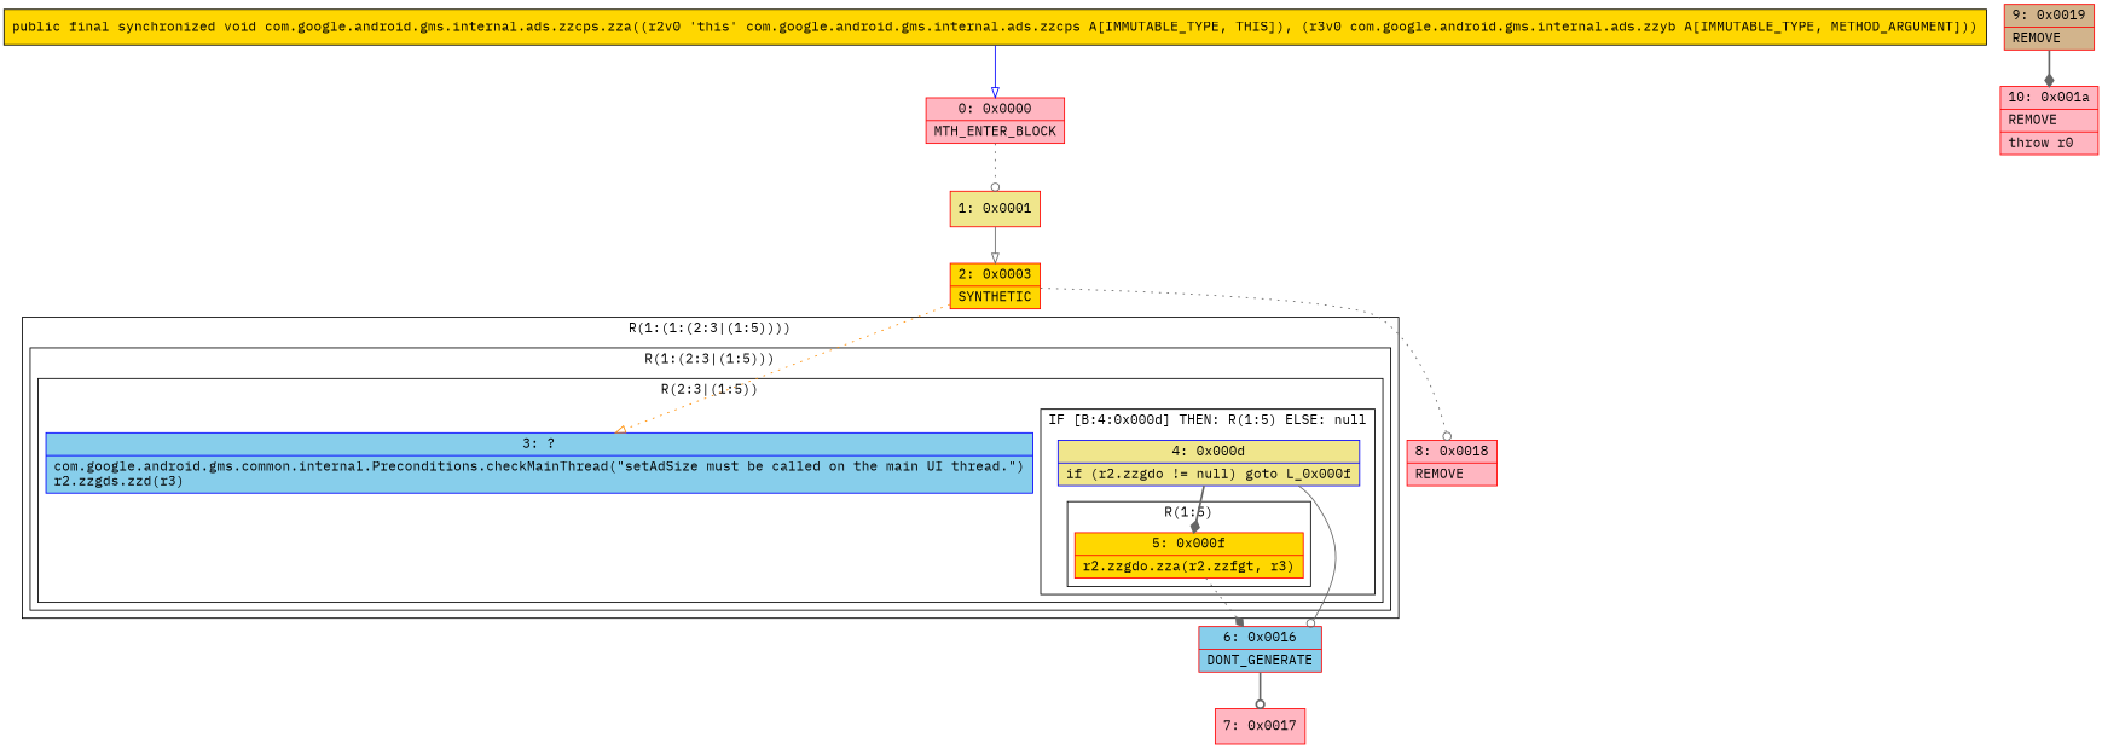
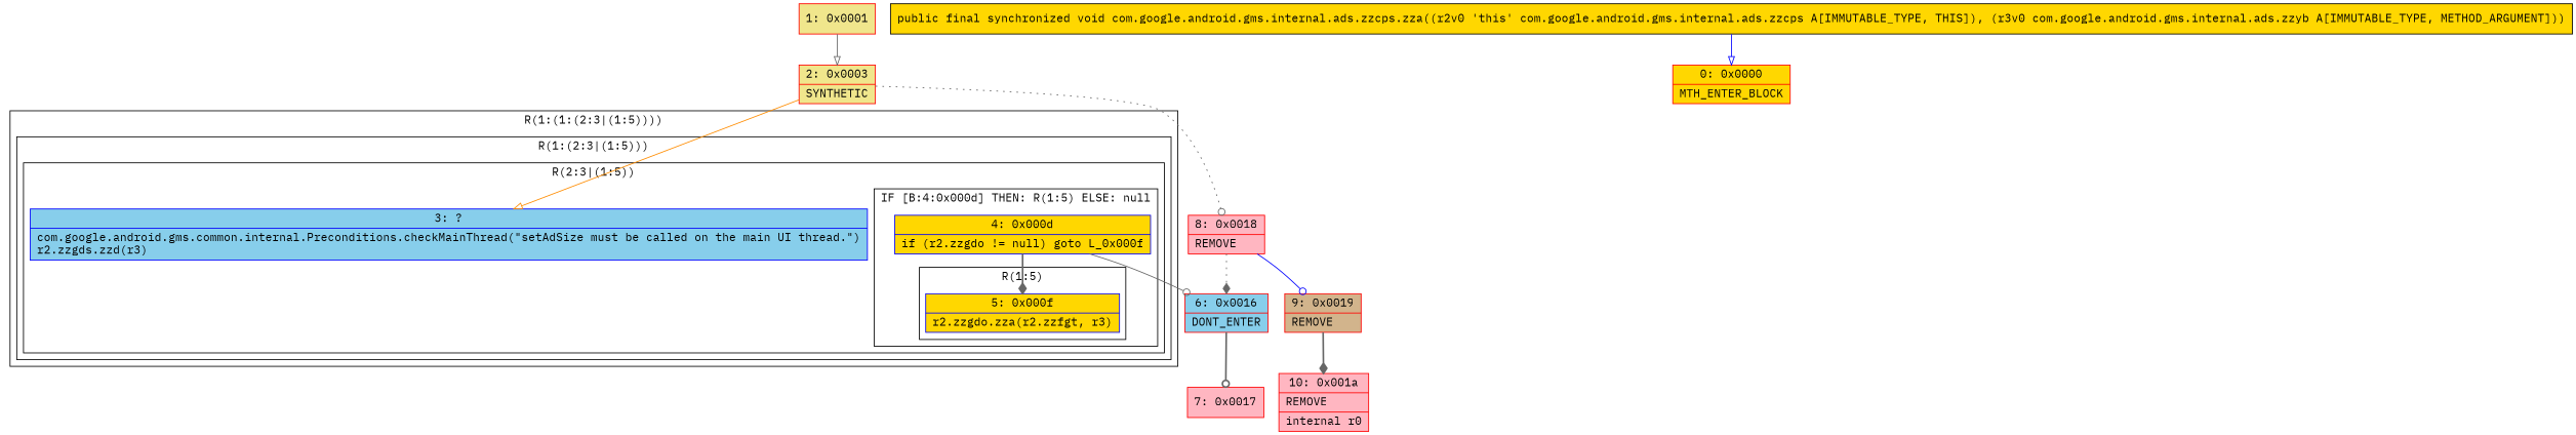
  digraph {
    fontname="IBM Plex Mono"
    node [color=red fillcolor=gold fontname="IBM Plex Mono" shape=record style=filled]
    edge [arrowhead=odot color=gray40 fontname="IBM Plex Mono" style=dotted]
-   n1 [label="{5\:\ 0x000f|r2.zzgdo.zza(r2.zzfgt, r3)\l}"]
-   n2 [color=blue fillcolor=khaki label="{4\:\ 0x000d|if (r2.zzgdo != null) goto L_0x000f\l}"]
+   n1 [color=blue label="{5\:\ 0x000f|r2.zzgdo.zza(r2.zzfgt, r3)\l}"]
+   n2 [color=blue label="{4\:\ 0x000d|if (r2.zzgdo != null) goto L_0x000f\l}"]
    n3 [color=blue fillcolor=skyblue label="{3\:\ ?|com.google.android.gms.common.internal.Preconditions.checkMainThread(\"setAdSize must be called on the main UI thread.\")\lr2.zzgds.zzd(r3)\l}"]
-   n4 [fillcolor=skyblue label="{6\:\ 0x0016|DONT_GENERATE\l}"]
+   n4 [fillcolor=skyblue label="{6\:\ 0x0016|DONT_ENTER\l}"]
    n5 [fillcolor=lightpink label="{7\:\ 0x0017}"]
-   n6 [fillcolor=lightpink label="{0\:\ 0x0000|MTH_ENTER_BLOCK\l}"]
+   n6 [label="{0\:\ 0x0000|MTH_ENTER_BLOCK\l}"]
    n7 [fillcolor=khaki label="{1\:\ 0x0001}"]
-   n8 [label="{2\:\ 0x0003|SYNTHETIC\l}"]
+   n8 [fillcolor=khaki label="{2\:\ 0x0003|SYNTHETIC\l}"]
    n9 [fillcolor=lightpink label="{8\:\ 0x0018|REMOVE\l}"]
    n10 [fillcolor=tan label="{9\:\ 0x0019|REMOVE\l}"]
-   n11 [fillcolor=lightpink label="{10\:\ 0x001a|REMOVE\l|throw r0\l}"]
+   n11 [fillcolor=lightpink label="{10\:\ 0x001a|REMOVE\l|internal r0\l}"]
    n12 [label="{public final synchronized void com.google.android.gms.internal.ads.zzcps.zza((r2v0 'this' com.google.android.gms.internal.ads.zzcps A[IMMUTABLE_TYPE, THIS]), (r3v0 com.google.android.gms.internal.ads.zzyb A[IMMUTABLE_TYPE, METHOD_ARGUMENT])) }" color=""]
    subgraph cluster_1 {
      label="R(1:(1:(2:3|(1:5))))"
      subgraph cluster_2 {
        label="R(1:(2:3|(1:5)))"
        subgraph cluster_3 {
          label="R(2:3|(1:5))"
          n3
          subgraph cluster_4 {
            label="IF [B:4:0x000d] THEN: R(1:5) ELSE: null"
            n2
            subgraph cluster_5 {
              label="R(1:5)"
              n1
            }
          }
        }
      }
    }
-   n1 -> n4 [arrowhead=diamond]
+   n9 -> n4 [arrowhead=diamond]
    n2 -> n1 [arrowhead=diamond style=bold]
    n2 -> n4 [style=solid]
    n4 -> n5 [style=bold]
-   n6 -> n7
    n7 -> n8 [arrowhead=onormal style=solid]
-   n8 -> n3 [arrowhead=onormal color=darkorange]
+   n8 -> n3 [arrowhead=onormal color=darkorange style=solid]
    n8 -> n9
+   n9 -> n10 [color=blue style=solid]
    n10 -> n11 [arrowhead=diamond style=bold]
    n12 -> n6 [arrowhead=onormal color=blue style=solid]
  }
